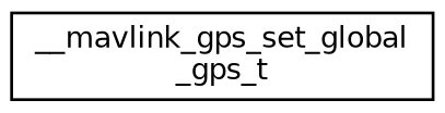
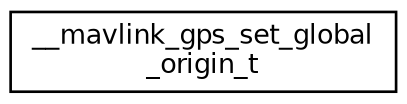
  digraph {
    rankdir=LR
-   n1 [color=black fillcolor=white fontname=Helvetica fontsize=10 height=0.2 label="__mavlink_gps_set_global\l_gps_t" shape=record style=filled width=0.4]
+   n1 [color=black fillcolor=white fontname=Helvetica fontsize=10 height=0.2 label="__mavlink_gps_set_global\l_origin_t" shape=record style=filled width=0.4]
  }
